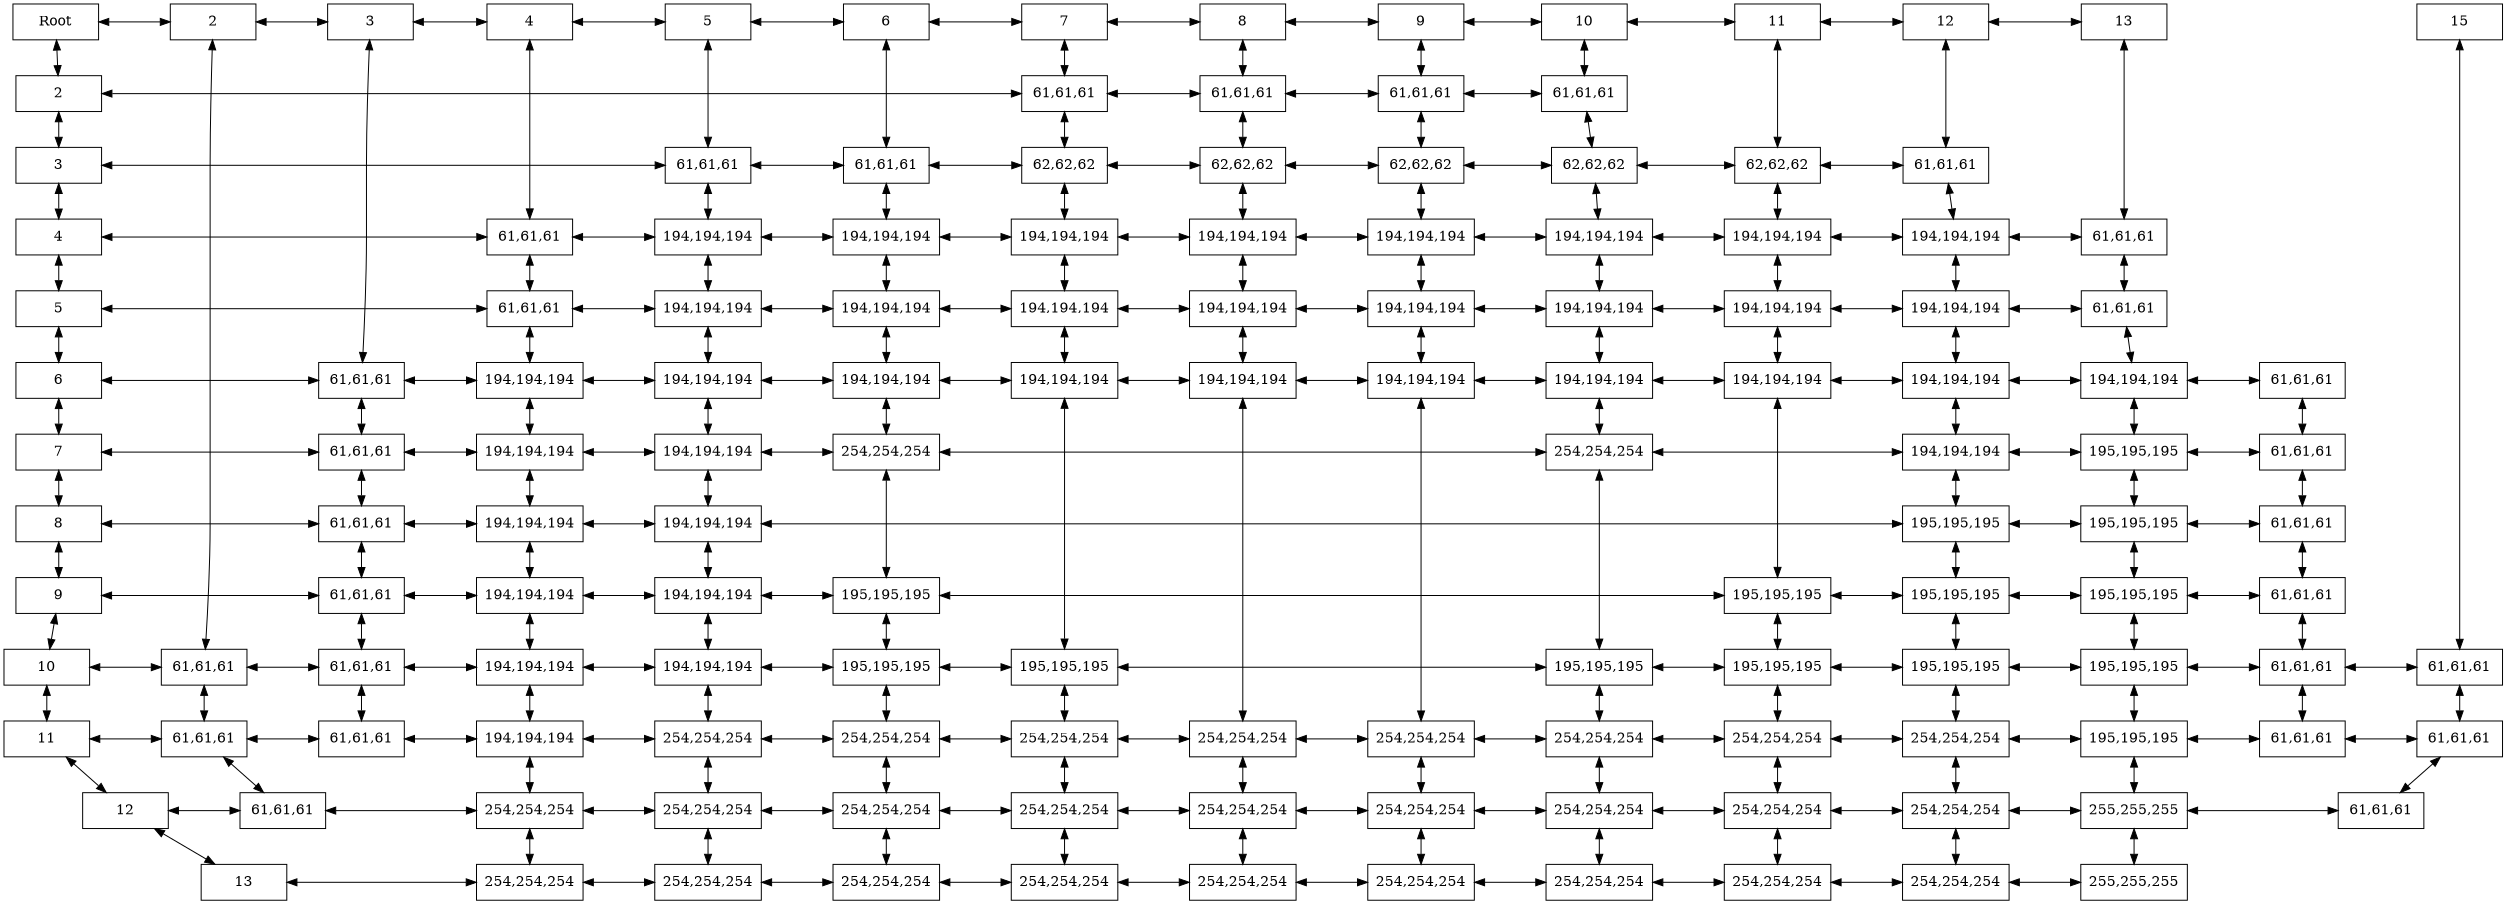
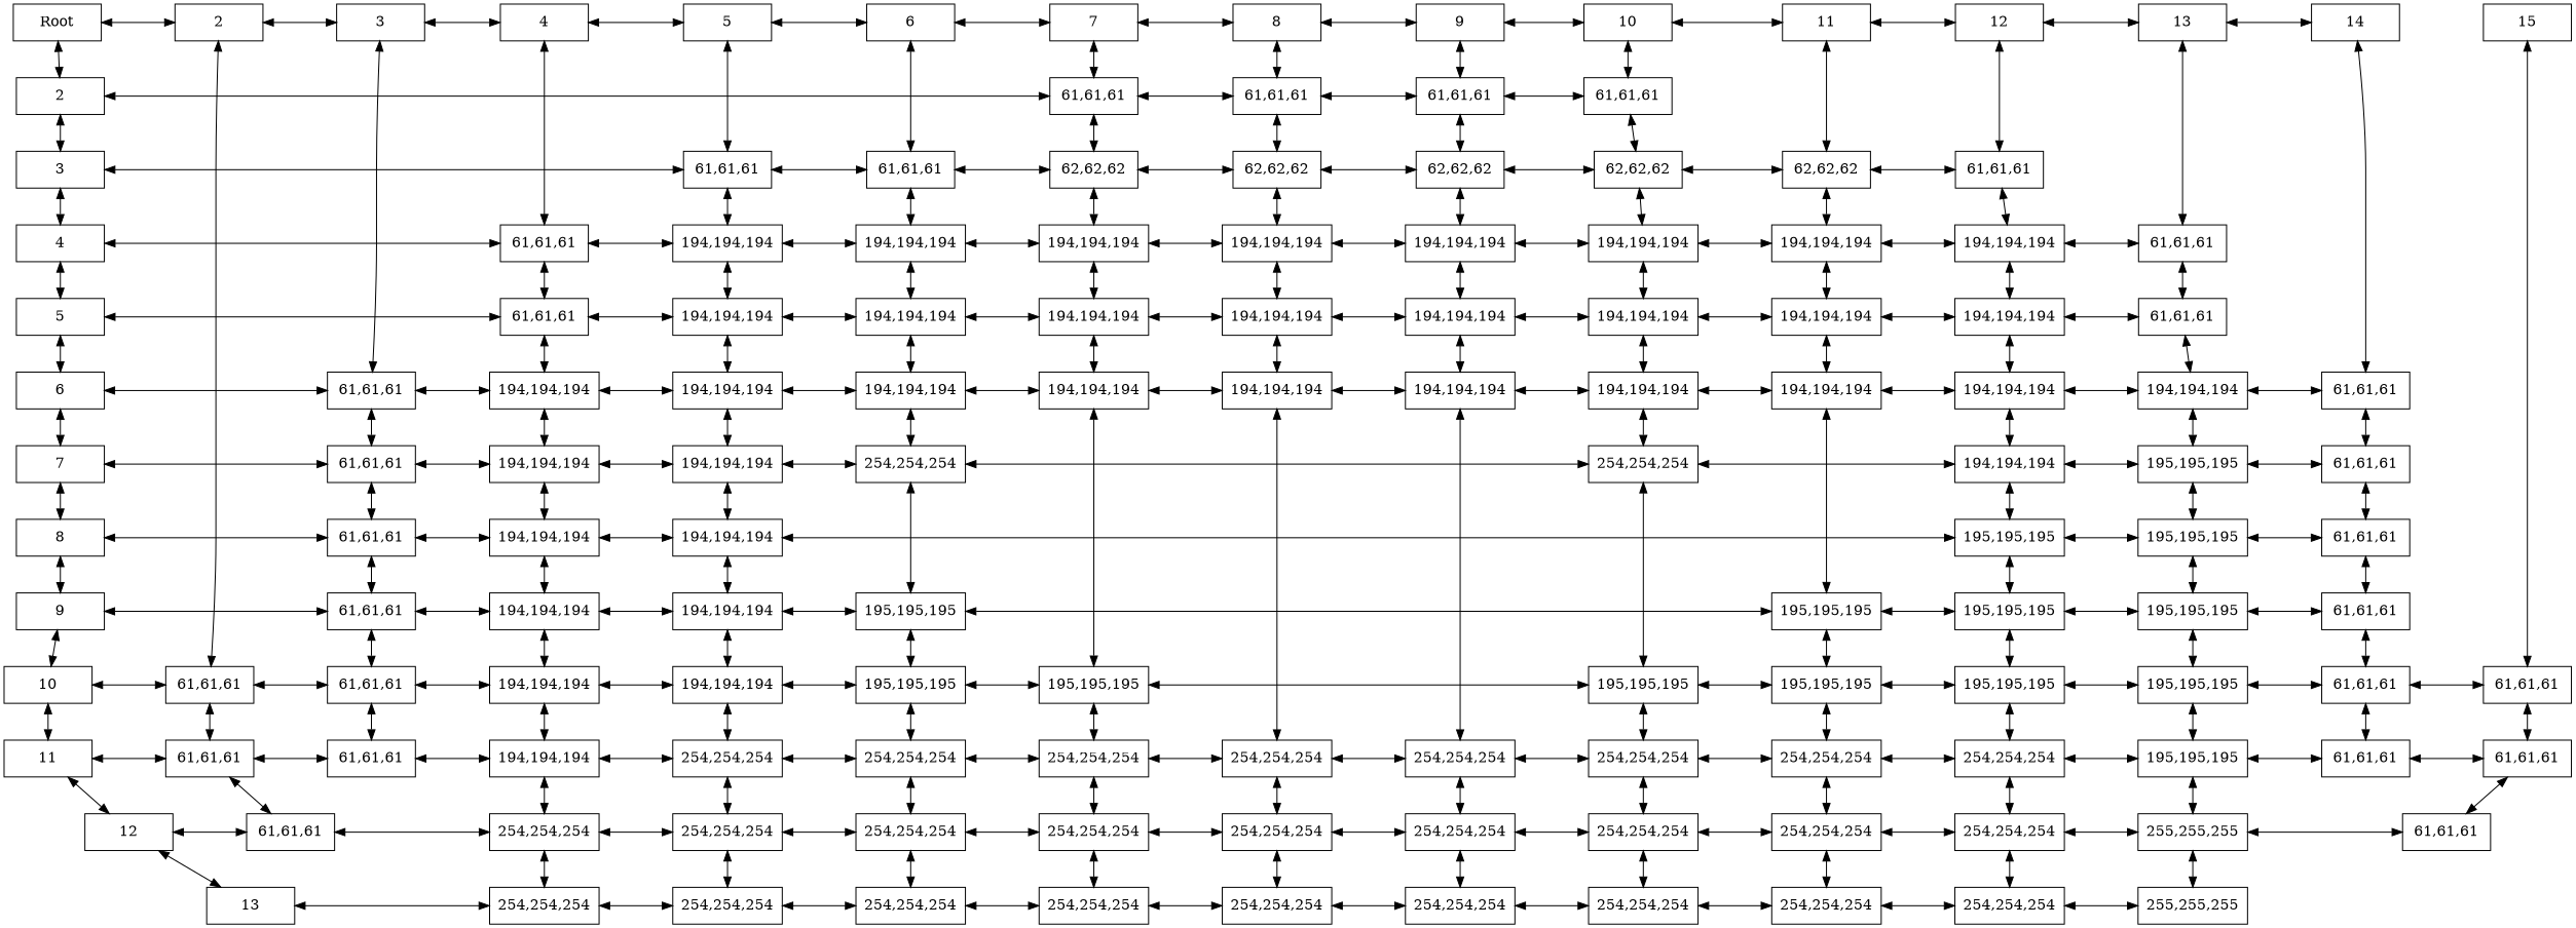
  digraph {
    nodesep=1
    rankdir=TB
    node [shape=rectangle]
    edge [dir=both]
    n1 [height=0.5 label=Root width=1.2]
    n2 [height=0.5 label=2 width=1.2]
    n3 [height=0.5 label=3 width=1.2]
    n4 [height=0.5 label=4 width=1.2]
    n5 [height=0.5 label=5 width=1.2]
    n6 [height=0.5 label=6 width=1.2]
    n7 [height=0.5 label=7 width=1.2]
    n8 [height=0.5 label=8 width=1.2]
    n9 [height=0.5 label=9 width=1.2]
    n10 [height=0.5 label=10 width=1.2]
    n11 [height=0.5 label=11 width=1.2]
    n12 [height=0.5 label=12 width=1.2]
    n13 [height=0.5 label=13 width=1.2]
+   n14 [height=0.5 label=14 width=1.2]
    n15 [height=0.5 label=15 width=1.2]
    n16 [height=0.5 label=2 width=1.2]
    n17 [height=0.5 label="61,61,61" width=1.2]
    n18 [height=0.5 label="61,61,61" width=1.2]
    n19 [height=0.5 label="61,61,61" width=1.2]
    n20 [height=0.5 label="61,61,61" width=1.2]
    n21 [height=0.5 label=3 width=1.2]
    n22 [height=0.5 label="61,61,61" width=1.2]
    n23 [height=0.5 label="61,61,61" width=1.2]
    n24 [height=0.5 label="62,62,62" width=1.2]
    n25 [height=0.5 label="62,62,62" width=1.2]
    n26 [height=0.5 label="62,62,62" width=1.2]
    n27 [height=0.5 label="62,62,62" width=1.2]
    n28 [height=0.5 label="62,62,62" width=1.2]
    n29 [height=0.5 label="61,61,61" width=1.2]
    n30 [height=0.5 label=4 width=1.2]
    n31 [height=0.5 label="61,61,61" width=1.2]
    n32 [height=0.5 label="194,194,194" width=1.2]
    n33 [height=0.5 label="194,194,194" width=1.2]
    n34 [height=0.5 label="194,194,194" width=1.2]
    n35 [height=0.5 label="194,194,194" width=1.2]
    n36 [height=0.5 label="194,194,194" width=1.2]
    n37 [height=0.5 label="194,194,194" width=1.2]
    n38 [height=0.5 label="194,194,194" width=1.2]
    n39 [height=0.5 label="194,194,194" width=1.2]
    n40 [height=0.5 label="61,61,61" width=1.2]
    n41 [height=0.5 label=5 width=1.2]
    n42 [height=0.5 label="61,61,61" width=1.2]
    n43 [height=0.5 label="194,194,194" width=1.2]
    n44 [height=0.5 label="194,194,194" width=1.2]
    n45 [height=0.5 label="194,194,194" width=1.2]
    n46 [height=0.5 label="194,194,194" width=1.2]
    n47 [height=0.5 label="194,194,194" width=1.2]
    n48 [height=0.5 label="194,194,194" width=1.2]
    n49 [height=0.5 label="194,194,194" width=1.2]
    n50 [height=0.5 label="194,194,194" width=1.2]
    n51 [height=0.5 label="61,61,61" width=1.2]
    n52 [height=0.5 label=6 width=1.2]
    n53 [height=0.5 label="61,61,61" width=1.2]
    n54 [height=0.5 label="194,194,194" width=1.2]
    n55 [height=0.5 label="194,194,194" width=1.2]
    n56 [height=0.5 label="194,194,194" width=1.2]
    n57 [height=0.5 label="194,194,194" width=1.2]
    n58 [height=0.5 label="194,194,194" width=1.2]
    n59 [height=0.5 label="194,194,194" width=1.2]
    n60 [height=0.5 label="194,194,194" width=1.2]
    n61 [height=0.5 label="194,194,194" width=1.2]
    n62 [height=0.5 label="194,194,194" width=1.2]
    n63 [height=0.5 label="194,194,194" width=1.2]
    n64 [height=0.5 label="61,61,61" width=1.2]
    n65 [height=0.5 label=7 width=1.2]
    n66 [height=0.5 label="61,61,61" width=1.2]
    n67 [height=0.5 label="194,194,194" width=1.2]
    n68 [height=0.5 label="194,194,194" width=1.2]
    n69 [height=0.5 label="254,254,254" width=1.2]
    n70 [height=0.5 label="254,254,254" width=1.2]
    n71 [height=0.5 label="194,194,194" width=1.2]
    n72 [height=0.5 label="195,195,195" width=1.2]
    n73 [height=0.5 label="61,61,61" width=1.2]
    n74 [height=0.5 label=8 width=1.2]
    n75 [height=0.5 label="61,61,61" width=1.2]
    n76 [height=0.5 label="194,194,194" width=1.2]
    n77 [height=0.5 label="194,194,194" width=1.2]
    n78 [height=0.5 label="195,195,195" width=1.2]
    n79 [height=0.5 label="195,195,195" width=1.2]
    n80 [height=0.5 label="61,61,61" width=1.2]
    n81 [height=0.5 label=9 width=1.2]
    n82 [height=0.5 label="61,61,61" width=1.2]
    n83 [height=0.5 label="194,194,194" width=1.2]
    n84 [height=0.5 label="194,194,194" width=1.2]
    n85 [height=0.5 label="195,195,195" width=1.2]
    n86 [height=0.5 label="195,195,195" width=1.2]
    n87 [height=0.5 label="195,195,195" width=1.2]
    n88 [height=0.5 label="195,195,195" width=1.2]
    n89 [height=0.5 label="61,61,61" width=1.2]
    n90 [height=0.5 label=10 width=1.2]
    n91 [height=0.5 label="61,61,61" width=1.2]
    n92 [height=0.5 label="61,61,61" width=1.2]
    n93 [height=0.5 label="194,194,194" width=1.2]
    n94 [height=0.5 label="194,194,194" width=1.2]
    n95 [height=0.5 label="195,195,195" width=1.2]
    n96 [height=0.5 label="195,195,195" width=1.2]
    n97 [height=0.5 label="195,195,195" width=1.2]
    n98 [height=0.5 label="195,195,195" width=1.2]
    n99 [height=0.5 label="195,195,195" width=1.2]
    n100 [height=0.5 label="195,195,195" width=1.2]
    n101 [height=0.5 label="61,61,61" width=1.2]
    n102 [height=0.5 label="61,61,61" width=1.2]
    n103 [height=0.5 label=11 width=1.2]
    n104 [height=0.5 label="61,61,61" width=1.2]
    n105 [height=0.5 label="61,61,61" width=1.2]
    n106 [height=0.5 label="194,194,194" width=1.2]
    n107 [height=0.5 label="254,254,254" width=1.2]
    n108 [height=0.5 label="254,254,254" width=1.2]
    n109 [height=0.5 label="254,254,254" width=1.2]
    n110 [height=0.5 label="254,254,254" width=1.2]
    n111 [height=0.5 label="254,254,254" width=1.2]
    n112 [height=0.5 label="254,254,254" width=1.2]
    n113 [height=0.5 label="254,254,254" width=1.2]
    n114 [height=0.5 label="254,254,254" width=1.2]
    n115 [height=0.5 label="195,195,195" width=1.2]
    n116 [height=0.5 label="61,61,61" width=1.2]
    n117 [height=0.5 label="61,61,61" width=1.2]
    n118 [height=0.5 label=12 width=1.2]
    n119 [height=0.5 label="61,61,61" width=1.2]
    n120 [height=0.5 label="254,254,254" width=1.2]
    n121 [height=0.5 label="254,254,254" width=1.2]
    n122 [height=0.5 label="254,254,254" width=1.2]
    n123 [height=0.5 label="254,254,254" width=1.2]
    n124 [height=0.5 label="254,254,254" width=1.2]
    n125 [height=0.5 label="254,254,254" width=1.2]
    n126 [height=0.5 label="254,254,254" width=1.2]
    n127 [height=0.5 label="254,254,254" width=1.2]
    n128 [height=0.5 label="254,254,254" width=1.2]
    n129 [height=0.5 label="255,255,255" width=1.2]
    n130 [height=0.5 label="61,61,61" width=1.2]
    n131 [height=0.5 label=13 width=1.2]
    n132 [height=0.5 label="254,254,254" width=1.2]
    n133 [height=0.5 label="254,254,254" width=1.2]
    n134 [height=0.5 label="254,254,254" width=1.2]
    n135 [height=0.5 label="254,254,254" width=1.2]
    n136 [height=0.5 label="254,254,254" width=1.2]
    n137 [height=0.5 label="254,254,254" width=1.2]
    n138 [height=0.5 label="254,254,254" width=1.2]
    n139 [height=0.5 label="254,254,254" width=1.2]
    n140 [height=0.5 label="254,254,254" width=1.2]
    n141 [height=0.5 label="255,255,255" width=1.2]
    subgraph sub_1 {
      rank=same
      n1
      n2
      n3
      n4
      n5
      n6
      n7
      n8
      n9
      n10
      n11
      n12
      n13
+     n14
      n15
    }
    subgraph sub_2 {
      rank=same
      n16
      n17
      n18
      n19
      n20
    }
    subgraph sub_3 {
      rank=same
      n21
      n22
      n23
      n24
      n25
      n26
      n27
      n28
      n29
    }
    subgraph sub_4 {
      rank=same
      n30
      n31
      n32
      n33
      n34
      n35
      n36
      n37
      n38
      n39
      n40
    }
    subgraph sub_5 {
      rank=same
      n41
      n42
      n43
      n44
      n45
      n46
      n47
      n48
      n49
      n50
      n51
    }
    subgraph sub_6 {
      rank=same
      n52
      n53
      n54
      n55
      n56
      n57
      n58
      n59
      n60
      n61
      n62
      n63
      n64
    }
    subgraph sub_7 {
      rank=same
      n65
      n66
      n67
      n68
      n69
      n70
      n71
      n72
      n73
    }
    subgraph sub_8 {
      rank=same
      n74
      n75
      n76
      n77
      n78
      n79
      n80
    }
    subgraph sub_9 {
      rank=same
      n81
      n82
      n83
      n84
      n85
      n86
      n87
      n88
      n89
    }
    subgraph sub_10 {
      rank=same
      n90
      n91
      n92
      n93
      n94
      n95
      n96
      n97
      n98
      n99
      n100
      n101
      n102
    }
    subgraph sub_11 {
      rank=same
      n103
      n104
      n105
      n106
      n107
      n108
      n109
      n110
      n111
      n112
      n113
      n114
      n115
      n116
      n117
    }
    subgraph sub_12 {
      rank=same
      n118
      n119
      n120
      n121
      n122
      n123
      n124
      n125
      n126
      n127
      n128
      n129
      n130
    }
    subgraph sub_13 {
      rank=same
      n131
      n132
      n133
      n134
      n135
      n136
      n137
      n138
      n139
      n140
      n141
    }
    n1 -> n2
    n1 -> n16
    n2 -> n3
    n2 -> n91
    n3 -> n4
    n3 -> n53
    n4 -> n5
    n4 -> n31
    n5 -> n6
    n5 -> n22
    n6 -> n7
    n6 -> n23
    n7 -> n8
    n7 -> n17
    n8 -> n9
    n8 -> n18
    n9 -> n10
    n9 -> n19
    n10 -> n11
    n10 -> n20
    n11 -> n12
    n11 -> n28
    n12 -> n13
    n12 -> n29
+   n13 -> n14
    n13 -> n40
+   n14 -> n64
    n15 -> n102
    n16 -> n17
    n16 -> n21
    n17 -> n18
    n17 -> n24
    n18 -> n19
    n18 -> n25
    n19 -> n20
    n19 -> n26
    n20 -> n27
    n21 -> n22
    n21 -> n30
    n22 -> n23
    n22 -> n32
    n23 -> n24
    n23 -> n33
    n24 -> n25
    n24 -> n34
    n25 -> n26
    n25 -> n35
    n26 -> n27
    n26 -> n36
    n27 -> n28
    n27 -> n37
    n28 -> n29
    n28 -> n38
    n29 -> n39
    n30 -> n31
    n30 -> n41
    n31 -> n32
    n31 -> n42
    n32 -> n33
    n32 -> n43
    n33 -> n34
    n33 -> n44
    n34 -> n35
    n34 -> n45
    n35 -> n36
    n35 -> n46
    n36 -> n37
    n36 -> n47
    n37 -> n38
    n37 -> n48
    n38 -> n39
    n38 -> n49
    n39 -> n40
    n39 -> n50
    n40 -> n51
    n41 -> n42
    n41 -> n52
    n42 -> n43
    n42 -> n54
    n43 -> n44
    n43 -> n55
    n44 -> n45
    n44 -> n56
    n45 -> n46
    n45 -> n57
    n46 -> n47
    n46 -> n58
    n47 -> n48
    n47 -> n59
    n48 -> n49
    n48 -> n60
    n49 -> n50
    n49 -> n61
    n50 -> n51
    n50 -> n62
    n51 -> n63
    n52 -> n53
    n52 -> n65
    n53 -> n54
    n53 -> n66
    n54 -> n55
    n54 -> n67
    n55 -> n56
    n55 -> n68
    n56 -> n57
    n56 -> n69
    n57 -> n58
    n57 -> n96
    n58 -> n59
    n58 -> n110
    n59 -> n60
    n59 -> n111
    n60 -> n61
    n60 -> n70
    n61 -> n62
    n61 -> n86
    n62 -> n63
    n62 -> n71
    n63 -> n64
    n63 -> n72
    n64 -> n73
    n65 -> n66
    n65 -> n74
    n66 -> n67
    n66 -> n75
    n67 -> n68
    n67 -> n76
    n68 -> n69
    n68 -> n77
    n69 -> n70
    n69 -> n85
    n70 -> n71
    n70 -> n97
    n71 -> n72
    n71 -> n78
    n72 -> n73
    n72 -> n79
    n73 -> n80
    n74 -> n75
    n74 -> n81
    n75 -> n76
    n75 -> n82
    n76 -> n77
    n76 -> n83
    n77 -> n78
    n77 -> n84
    n78 -> n79
    n78 -> n87
    n79 -> n80
    n79 -> n88
    n80 -> n89
    n81 -> n82
    n81 -> n90
    n82 -> n83
    n82 -> n92
    n83 -> n84
    n83 -> n93
    n84 -> n85
    n84 -> n94
    n85 -> n86
    n85 -> n95
    n86 -> n87
    n86 -> n98
    n87 -> n88
    n87 -> n99
    n88 -> n89
    n88 -> n100
    n89 -> n101
    n90 -> n91
    n90 -> n103
    n91 -> n92
    n91 -> n104
    n92 -> n93
    n92 -> n105
    n93 -> n94
    n93 -> n106
    n94 -> n95
    n94 -> n107
    n95 -> n96
    n95 -> n108
    n96 -> n97
    n96 -> n109
    n97 -> n98
    n97 -> n112
    n98 -> n99
    n98 -> n113
    n99 -> n100
    n99 -> n114
    n100 -> n101
    n100 -> n115
    n101 -> n102
    n101 -> n116
    n102 -> n117
    n103 -> n104
    n103 -> n118
    n104 -> n105
    n104 -> n119
    n105 -> n106
    n106 -> n107
    n106 -> n120
    n107 -> n108
    n107 -> n121
    n108 -> n109
    n108 -> n122
    n109 -> n110
    n109 -> n123
    n110 -> n111
    n110 -> n124
    n111 -> n112
    n111 -> n125
    n112 -> n113
    n112 -> n126
    n113 -> n114
    n113 -> n127
    n114 -> n115
    n114 -> n128
    n115 -> n116
    n115 -> n129
    n116 -> n117
    n117 -> n130
    n118 -> n119
    n118 -> n131
    n119 -> n120
    n120 -> n121
    n120 -> n132
    n121 -> n122
    n121 -> n133
    n122 -> n123
    n122 -> n134
    n123 -> n124
    n123 -> n135
    n124 -> n125
    n124 -> n136
    n125 -> n126
    n125 -> n137
    n126 -> n127
    n126 -> n138
    n127 -> n128
    n127 -> n139
    n128 -> n129
    n128 -> n140
    n129 -> n130
    n129 -> n141
    n131 -> n132
    n132 -> n133
    n133 -> n134
    n134 -> n135
    n135 -> n136
    n136 -> n137
    n137 -> n138
    n138 -> n139
    n139 -> n140
    n140 -> n141
  }
